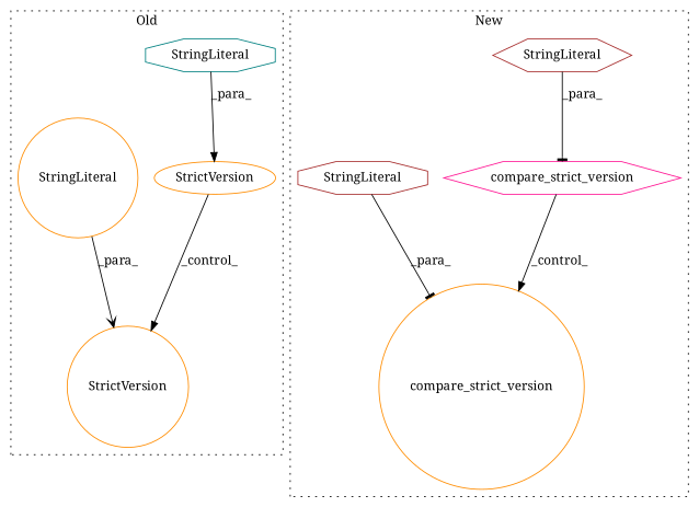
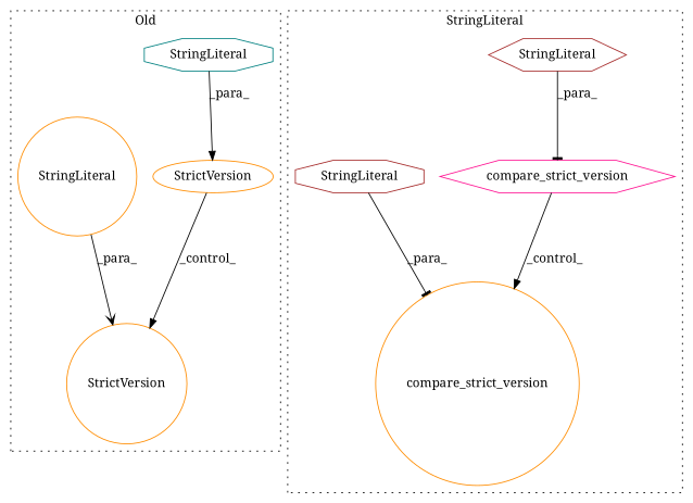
  digraph {
    fontname="Noto Serif"
    node [a=32 l=5 shape=circle color=darkorange fontname="Noto Serif"]
    edge [arrowhead=normal fontname="Noto Serif"]
    n1 [l="14,1" label=StrictVersion s="4157,4176" shape=ellipse]
    n2 [a=45 label=StringLiteral s=4171 shape=octagon color=teal]
    n3 [l="14,1" label=StrictVersion s="4312,4331"]
    n4 [a=45 label=StringLiteral s=4326]
    n5 [l="23,1" label=compare_strict_version s="4128,4187" shape=hexagon color=deeppink]
    n6 [a=45 label=StringLiteral s=4182 shape=hexagon color=brown]
    n7 [l="23,1" label=compare_strict_version s="4294,4353"]
    n8 [a=45 label=StringLiteral s=4348 shape=octagon color=brown]
    subgraph cluster_1 {
      label=Old
      style=dotted
      n1
      n2
      n3
      n4
    }
    subgraph cluster_2 {
-     label=New
+     label=StringLiteral
      style=dotted
      n5
      n6
      n7
      n8
    }
    n1 -> n3 [label=_control_]
    n2 -> n1 [label=_para_]
    n4 -> n3 [label=_para_ arrowhead=vee]
    n5 -> n7 [label=_control_]
    n6 -> n5 [label=_para_ arrowhead=tee]
    n8 -> n7 [label=_para_ arrowhead=tee]
  }
